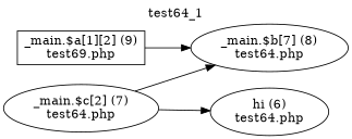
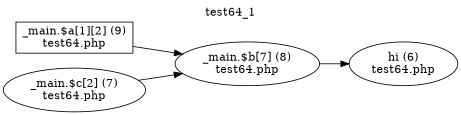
  digraph {
    label=test64_1
    labelloc=t
    rankdir=LR
    node [shape=ellipse]
-   n1 [label="_main.$a[1][2] (9)\ntest69.php" shape=box]
+   n1 [label="_main.$a[1][2] (9)\ntest64.php" shape=box]
    n2 [label="_main.$b[7] (8)\ntest64.php"]
    n3 [label="_main.$c[2] (7)\ntest64.php"]
    n4 [label="hi (6)\ntest64.php"]
    n1 -> n2
    n3 -> n2
-   n3 -> n4
+   n2 -> n4
  }
